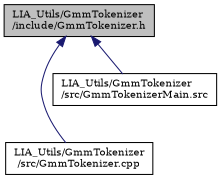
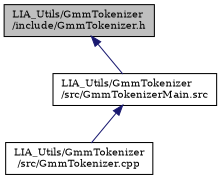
  digraph {
    fontname="DejaVu Serif"
    node [color=black fillcolor=white fontname="DejaVu Serif" fontsize=10 shape=record style=filled]
    edge [color=midnightblue dir=back fontname="DejaVu Serif" fontsize=10 labelfontname=Helvetica labelfontsize=10 style=solid]
    n1 [fillcolor=grey75 fontcolor=black height=0.2 label="LIA_Utils/GmmTokenizer\l/include/GmmTokenizer.h" width=0.4]
    n2 [height=0.2 label="LIA_Utils/GmmTokenizer\l/src/GmmTokenizer.cpp" width=0.4]
    n3 [height=0.2 label="LIA_Utils/GmmTokenizer\l/src/GmmTokenizerMain.src" width=0.4]
-   n1 -> n2
+   n3 -> n2
    n1 -> n3
  }
